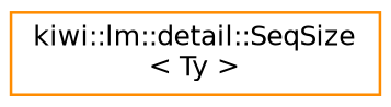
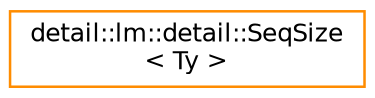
  digraph {
    rankdir=LR
-   n1 [color=darkorange fillcolor=white fontname=Helvetica fontsize=10 height=0.2 label="kiwi::lm::detail::SeqSize\l\< Ty \>" shape=record style=filled width=0.4]
+   n1 [color=darkorange fillcolor=white fontname=Helvetica fontsize=10 height=0.2 label="detail::lm::detail::SeqSize\l\< Ty \>" shape=record style=filled width=0.4]
  }
